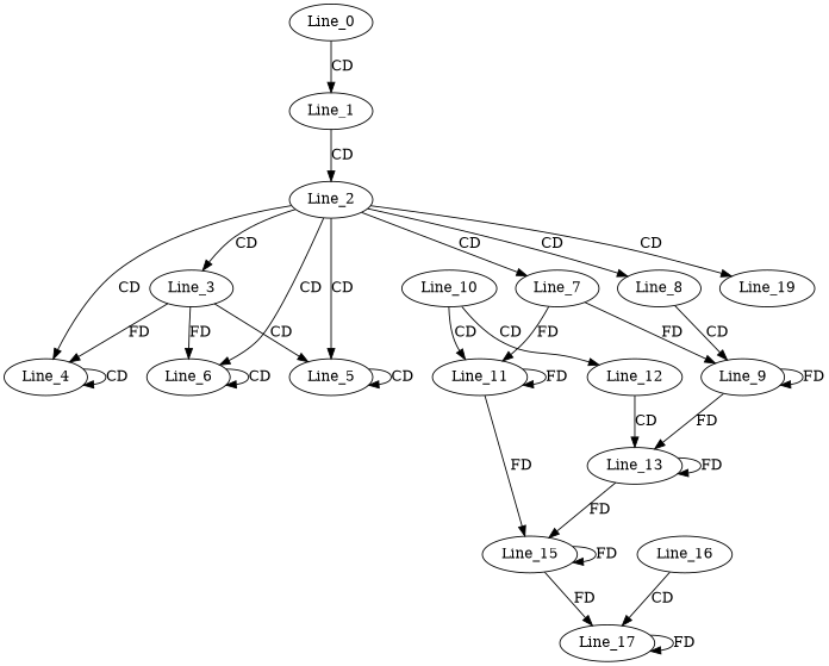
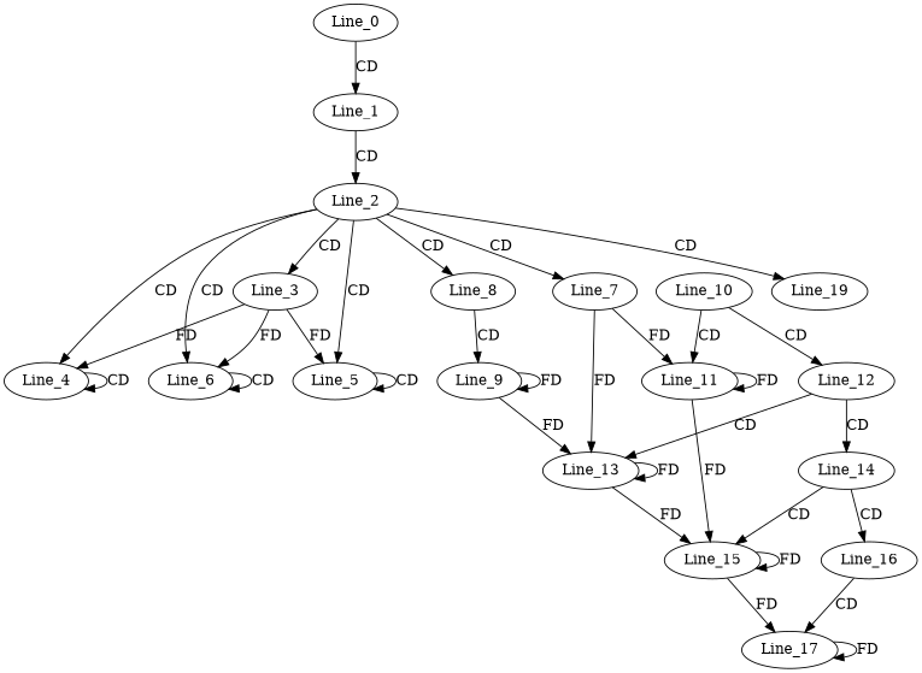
  digraph {
    Line_0
    Line_1
    Line_2
    Line_3
    Line_4
    Line_5
    Line_6
    Line_7
    Line_8
    Line_19
    Line_9
    Line_11
    Line_13
    Line_15
    Line_10
    Line_12
+   Line_14
    Line_17
    Line_16
    Line_0 -> Line_1 [label=CD]
    Line_1 -> Line_2 [label=CD]
    Line_2 -> Line_3 [label=CD]
    Line_2 -> Line_4 [label=CD]
    Line_2 -> Line_5 [label=CD]
    Line_2 -> Line_6 [label=CD]
    Line_2 -> Line_7 [label=CD]
    Line_2 -> Line_8 [label=CD]
    Line_2 -> Line_19 [label=CD]
    Line_3 -> Line_4 [label=FD]
-   Line_3 -> Line_5 [label=CD]
+   Line_3 -> Line_5 [label=FD]
    Line_3 -> Line_6 [label=FD]
    Line_4 -> Line_4 [label=CD]
    Line_5 -> Line_5 [label=CD]
    Line_6 -> Line_6 [label=CD]
-   Line_7 -> Line_9 [label=FD]
+   Line_7 -> Line_13 [label=FD]
    Line_7 -> Line_11 [label=FD]
    Line_8 -> Line_9 [label=CD]
    Line_9 -> Line_9 [label=FD]
    Line_9 -> Line_13 [label=FD]
    Line_11 -> Line_11 [label=FD]
    Line_11 -> Line_15 [label=FD]
    Line_13 -> Line_13 [label=FD]
    Line_13 -> Line_15 [label=FD]
    Line_15 -> Line_15 [label=FD]
    Line_15 -> Line_17 [label=FD]
    Line_10 -> Line_11 [label=CD]
    Line_10 -> Line_12 [label=CD]
    Line_12 -> Line_13 [label=CD]
+   Line_12 -> Line_14 [label=CD]
+   Line_14 -> Line_15 [label=CD]
+   Line_14 -> Line_16 [label=CD]
    Line_17 -> Line_17 [label=FD]
    Line_16 -> Line_17 [label=CD]
  }
